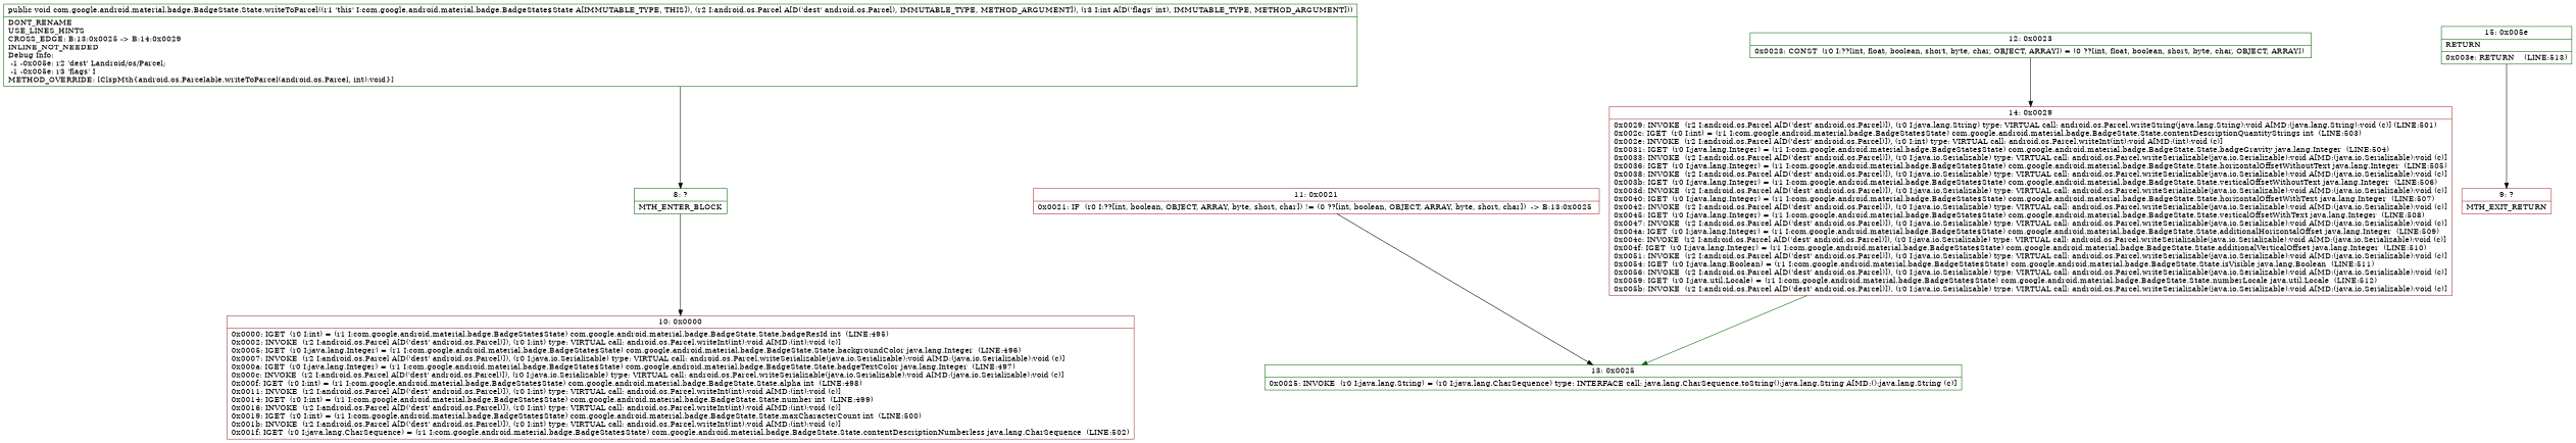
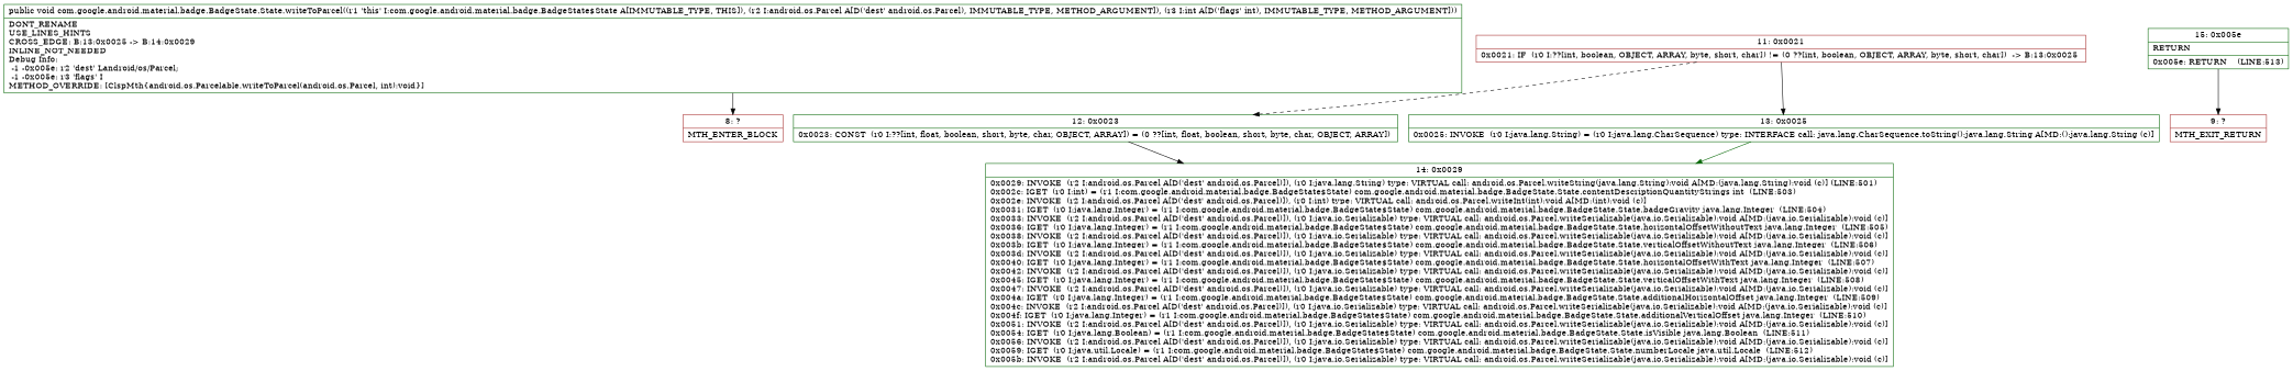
  digraph {
    node [color=darkgreen shape=record]
    edge [color=black]
-   n1 [label="{8\:\ ?|MTH_ENTER_BLOCK\l}"]
-   n2 [color=brown label="{10\:\ 0x0000|0x0000: IGET  (r0 I:int) = (r1 I:com.google.android.material.badge.BadgeState$State) com.google.android.material.badge.BadgeState.State.badgeResId int  (LINE:495)\l0x0002: INVOKE  (r2 I:android.os.Parcel A[D('dest' android.os.Parcel)]), (r0 I:int) type: VIRTUAL call: android.os.Parcel.writeInt(int):void A[MD:(int):void (c)]\l0x0005: IGET  (r0 I:java.lang.Integer) = (r1 I:com.google.android.material.badge.BadgeState$State) com.google.android.material.badge.BadgeState.State.backgroundColor java.lang.Integer  (LINE:496)\l0x0007: INVOKE  (r2 I:android.os.Parcel A[D('dest' android.os.Parcel)]), (r0 I:java.io.Serializable) type: VIRTUAL call: android.os.Parcel.writeSerializable(java.io.Serializable):void A[MD:(java.io.Serializable):void (c)]\l0x000a: IGET  (r0 I:java.lang.Integer) = (r1 I:com.google.android.material.badge.BadgeState$State) com.google.android.material.badge.BadgeState.State.badgeTextColor java.lang.Integer  (LINE:497)\l0x000c: INVOKE  (r2 I:android.os.Parcel A[D('dest' android.os.Parcel)]), (r0 I:java.io.Serializable) type: VIRTUAL call: android.os.Parcel.writeSerializable(java.io.Serializable):void A[MD:(java.io.Serializable):void (c)]\l0x000f: IGET  (r0 I:int) = (r1 I:com.google.android.material.badge.BadgeState$State) com.google.android.material.badge.BadgeState.State.alpha int  (LINE:498)\l0x0011: INVOKE  (r2 I:android.os.Parcel A[D('dest' android.os.Parcel)]), (r0 I:int) type: VIRTUAL call: android.os.Parcel.writeInt(int):void A[MD:(int):void (c)]\l0x0014: IGET  (r0 I:int) = (r1 I:com.google.android.material.badge.BadgeState$State) com.google.android.material.badge.BadgeState.State.number int  (LINE:499)\l0x0016: INVOKE  (r2 I:android.os.Parcel A[D('dest' android.os.Parcel)]), (r0 I:int) type: VIRTUAL call: android.os.Parcel.writeInt(int):void A[MD:(int):void (c)]\l0x0019: IGET  (r0 I:int) = (r1 I:com.google.android.material.badge.BadgeState$State) com.google.android.material.badge.BadgeState.State.maxCharacterCount int  (LINE:500)\l0x001b: INVOKE  (r2 I:android.os.Parcel A[D('dest' android.os.Parcel)]), (r0 I:int) type: VIRTUAL call: android.os.Parcel.writeInt(int):void A[MD:(int):void (c)]\l0x001f: IGET  (r0 I:java.lang.CharSequence) = (r1 I:com.google.android.material.badge.BadgeState$State) com.google.android.material.badge.BadgeState.State.contentDescriptionNumberless java.lang.CharSequence  (LINE:502)\l}"]
+   n1 [color=brown label="{8\:\ ?|MTH_ENTER_BLOCK\l}"]
    n3 [color=brown label="{11\:\ 0x0021|0x0021: IF  (r0 I:??[int, boolean, OBJECT, ARRAY, byte, short, char]) != (0 ??[int, boolean, OBJECT, ARRAY, byte, short, char])  \-\> B:13:0x0025 \l}"]
    n4 [label="{12\:\ 0x0023|0x0023: CONST  (r0 I:??[int, float, boolean, short, byte, char, OBJECT, ARRAY]) = (0 ??[int, float, boolean, short, byte, char, OBJECT, ARRAY]) \l}"]
    n5 [label="{13\:\ 0x0025|0x0025: INVOKE  (r0 I:java.lang.String) = (r0 I:java.lang.CharSequence) type: INTERFACE call: java.lang.CharSequence.toString():java.lang.String A[MD:():java.lang.String (c)]\l}"]
-   n6 [color=brown label="{14\:\ 0x0029|0x0029: INVOKE  (r2 I:android.os.Parcel A[D('dest' android.os.Parcel)]), (r0 I:java.lang.String) type: VIRTUAL call: android.os.Parcel.writeString(java.lang.String):void A[MD:(java.lang.String):void (c)] (LINE:501)\l0x002c: IGET  (r0 I:int) = (r1 I:com.google.android.material.badge.BadgeState$State) com.google.android.material.badge.BadgeState.State.contentDescriptionQuantityStrings int  (LINE:503)\l0x002e: INVOKE  (r2 I:android.os.Parcel A[D('dest' android.os.Parcel)]), (r0 I:int) type: VIRTUAL call: android.os.Parcel.writeInt(int):void A[MD:(int):void (c)]\l0x0031: IGET  (r0 I:java.lang.Integer) = (r1 I:com.google.android.material.badge.BadgeState$State) com.google.android.material.badge.BadgeState.State.badgeGravity java.lang.Integer  (LINE:504)\l0x0033: INVOKE  (r2 I:android.os.Parcel A[D('dest' android.os.Parcel)]), (r0 I:java.io.Serializable) type: VIRTUAL call: android.os.Parcel.writeSerializable(java.io.Serializable):void A[MD:(java.io.Serializable):void (c)]\l0x0036: IGET  (r0 I:java.lang.Integer) = (r1 I:com.google.android.material.badge.BadgeState$State) com.google.android.material.badge.BadgeState.State.horizontalOffsetWithoutText java.lang.Integer  (LINE:505)\l0x0038: INVOKE  (r2 I:android.os.Parcel A[D('dest' android.os.Parcel)]), (r0 I:java.io.Serializable) type: VIRTUAL call: android.os.Parcel.writeSerializable(java.io.Serializable):void A[MD:(java.io.Serializable):void (c)]\l0x003b: IGET  (r0 I:java.lang.Integer) = (r1 I:com.google.android.material.badge.BadgeState$State) com.google.android.material.badge.BadgeState.State.verticalOffsetWithoutText java.lang.Integer  (LINE:506)\l0x003d: INVOKE  (r2 I:android.os.Parcel A[D('dest' android.os.Parcel)]), (r0 I:java.io.Serializable) type: VIRTUAL call: android.os.Parcel.writeSerializable(java.io.Serializable):void A[MD:(java.io.Serializable):void (c)]\l0x0040: IGET  (r0 I:java.lang.Integer) = (r1 I:com.google.android.material.badge.BadgeState$State) com.google.android.material.badge.BadgeState.State.horizontalOffsetWithText java.lang.Integer  (LINE:507)\l0x0042: INVOKE  (r2 I:android.os.Parcel A[D('dest' android.os.Parcel)]), (r0 I:java.io.Serializable) type: VIRTUAL call: android.os.Parcel.writeSerializable(java.io.Serializable):void A[MD:(java.io.Serializable):void (c)]\l0x0045: IGET  (r0 I:java.lang.Integer) = (r1 I:com.google.android.material.badge.BadgeState$State) com.google.android.material.badge.BadgeState.State.verticalOffsetWithText java.lang.Integer  (LINE:508)\l0x0047: INVOKE  (r2 I:android.os.Parcel A[D('dest' android.os.Parcel)]), (r0 I:java.io.Serializable) type: VIRTUAL call: android.os.Parcel.writeSerializable(java.io.Serializable):void A[MD:(java.io.Serializable):void (c)]\l0x004a: IGET  (r0 I:java.lang.Integer) = (r1 I:com.google.android.material.badge.BadgeState$State) com.google.android.material.badge.BadgeState.State.additionalHorizontalOffset java.lang.Integer  (LINE:509)\l0x004c: INVOKE  (r2 I:android.os.Parcel A[D('dest' android.os.Parcel)]), (r0 I:java.io.Serializable) type: VIRTUAL call: android.os.Parcel.writeSerializable(java.io.Serializable):void A[MD:(java.io.Serializable):void (c)]\l0x004f: IGET  (r0 I:java.lang.Integer) = (r1 I:com.google.android.material.badge.BadgeState$State) com.google.android.material.badge.BadgeState.State.additionalVerticalOffset java.lang.Integer  (LINE:510)\l0x0051: INVOKE  (r2 I:android.os.Parcel A[D('dest' android.os.Parcel)]), (r0 I:java.io.Serializable) type: VIRTUAL call: android.os.Parcel.writeSerializable(java.io.Serializable):void A[MD:(java.io.Serializable):void (c)]\l0x0054: IGET  (r0 I:java.lang.Boolean) = (r1 I:com.google.android.material.badge.BadgeState$State) com.google.android.material.badge.BadgeState.State.isVisible java.lang.Boolean  (LINE:511)\l0x0056: INVOKE  (r2 I:android.os.Parcel A[D('dest' android.os.Parcel)]), (r0 I:java.io.Serializable) type: VIRTUAL call: android.os.Parcel.writeSerializable(java.io.Serializable):void A[MD:(java.io.Serializable):void (c)]\l0x0059: IGET  (r0 I:java.util.Locale) = (r1 I:com.google.android.material.badge.BadgeState$State) com.google.android.material.badge.BadgeState.State.numberLocale java.util.Locale  (LINE:512)\l0x005b: INVOKE  (r2 I:android.os.Parcel A[D('dest' android.os.Parcel)]), (r0 I:java.io.Serializable) type: VIRTUAL call: android.os.Parcel.writeSerializable(java.io.Serializable):void A[MD:(java.io.Serializable):void (c)]\l}"]
-   n7 [label="{15\:\ 0x005e|RETURN\l|0x003e: RETURN    (LINE:513)\l}"]
+   n6 [label="{14\:\ 0x0029|0x0029: INVOKE  (r2 I:android.os.Parcel A[D('dest' android.os.Parcel)]), (r0 I:java.lang.String) type: VIRTUAL call: android.os.Parcel.writeString(java.lang.String):void A[MD:(java.lang.String):void (c)] (LINE:501)\l0x002c: IGET  (r0 I:int) = (r1 I:com.google.android.material.badge.BadgeState$State) com.google.android.material.badge.BadgeState.State.contentDescriptionQuantityStrings int  (LINE:503)\l0x002e: INVOKE  (r2 I:android.os.Parcel A[D('dest' android.os.Parcel)]), (r0 I:int) type: VIRTUAL call: android.os.Parcel.writeInt(int):void A[MD:(int):void (c)]\l0x0031: IGET  (r0 I:java.lang.Integer) = (r1 I:com.google.android.material.badge.BadgeState$State) com.google.android.material.badge.BadgeState.State.badgeGravity java.lang.Integer  (LINE:504)\l0x0033: INVOKE  (r2 I:android.os.Parcel A[D('dest' android.os.Parcel)]), (r0 I:java.io.Serializable) type: VIRTUAL call: android.os.Parcel.writeSerializable(java.io.Serializable):void A[MD:(java.io.Serializable):void (c)]\l0x0036: IGET  (r0 I:java.lang.Integer) = (r1 I:com.google.android.material.badge.BadgeState$State) com.google.android.material.badge.BadgeState.State.horizontalOffsetWithoutText java.lang.Integer  (LINE:505)\l0x0038: INVOKE  (r2 I:android.os.Parcel A[D('dest' android.os.Parcel)]), (r0 I:java.io.Serializable) type: VIRTUAL call: android.os.Parcel.writeSerializable(java.io.Serializable):void A[MD:(java.io.Serializable):void (c)]\l0x003b: IGET  (r0 I:java.lang.Integer) = (r1 I:com.google.android.material.badge.BadgeState$State) com.google.android.material.badge.BadgeState.State.verticalOffsetWithoutText java.lang.Integer  (LINE:506)\l0x003d: INVOKE  (r2 I:android.os.Parcel A[D('dest' android.os.Parcel)]), (r0 I:java.io.Serializable) type: VIRTUAL call: android.os.Parcel.writeSerializable(java.io.Serializable):void A[MD:(java.io.Serializable):void (c)]\l0x0040: IGET  (r0 I:java.lang.Integer) = (r1 I:com.google.android.material.badge.BadgeState$State) com.google.android.material.badge.BadgeState.State.horizontalOffsetWithText java.lang.Integer  (LINE:507)\l0x0042: INVOKE  (r2 I:android.os.Parcel A[D('dest' android.os.Parcel)]), (r0 I:java.io.Serializable) type: VIRTUAL call: android.os.Parcel.writeSerializable(java.io.Serializable):void A[MD:(java.io.Serializable):void (c)]\l0x0045: IGET  (r0 I:java.lang.Integer) = (r1 I:com.google.android.material.badge.BadgeState$State) com.google.android.material.badge.BadgeState.State.verticalOffsetWithText java.lang.Integer  (LINE:508)\l0x0047: INVOKE  (r2 I:android.os.Parcel A[D('dest' android.os.Parcel)]), (r0 I:java.io.Serializable) type: VIRTUAL call: android.os.Parcel.writeSerializable(java.io.Serializable):void A[MD:(java.io.Serializable):void (c)]\l0x004a: IGET  (r0 I:java.lang.Integer) = (r1 I:com.google.android.material.badge.BadgeState$State) com.google.android.material.badge.BadgeState.State.additionalHorizontalOffset java.lang.Integer  (LINE:509)\l0x004c: INVOKE  (r2 I:android.os.Parcel A[D('dest' android.os.Parcel)]), (r0 I:java.io.Serializable) type: VIRTUAL call: android.os.Parcel.writeSerializable(java.io.Serializable):void A[MD:(java.io.Serializable):void (c)]\l0x004f: IGET  (r0 I:java.lang.Integer) = (r1 I:com.google.android.material.badge.BadgeState$State) com.google.android.material.badge.BadgeState.State.additionalVerticalOffset java.lang.Integer  (LINE:510)\l0x0051: INVOKE  (r2 I:android.os.Parcel A[D('dest' android.os.Parcel)]), (r0 I:java.io.Serializable) type: VIRTUAL call: android.os.Parcel.writeSerializable(java.io.Serializable):void A[MD:(java.io.Serializable):void (c)]\l0x0054: IGET  (r0 I:java.lang.Boolean) = (r1 I:com.google.android.material.badge.BadgeState$State) com.google.android.material.badge.BadgeState.State.isVisible java.lang.Boolean  (LINE:511)\l0x0056: INVOKE  (r2 I:android.os.Parcel A[D('dest' android.os.Parcel)]), (r0 I:java.io.Serializable) type: VIRTUAL call: android.os.Parcel.writeSerializable(java.io.Serializable):void A[MD:(java.io.Serializable):void (c)]\l0x0059: IGET  (r0 I:java.util.Locale) = (r1 I:com.google.android.material.badge.BadgeState$State) com.google.android.material.badge.BadgeState.State.numberLocale java.util.Locale  (LINE:512)\l0x005b: INVOKE  (r2 I:android.os.Parcel A[D('dest' android.os.Parcel)]), (r0 I:java.io.Serializable) type: VIRTUAL call: android.os.Parcel.writeSerializable(java.io.Serializable):void A[MD:(java.io.Serializable):void (c)]\l}"]
+   n7 [label="{15\:\ 0x005e|RETURN\l|0x005e: RETURN    (LINE:513)\l}"]
    n8 [color=brown label="{9\:\ ?|MTH_EXIT_RETURN\l}"]
    n9 [label="{public void com.google.android.material.badge.BadgeState.State.writeToParcel((r1 'this' I:com.google.android.material.badge.BadgeState$State A[IMMUTABLE_TYPE, THIS]), (r2 I:android.os.Parcel A[D('dest' android.os.Parcel), IMMUTABLE_TYPE, METHOD_ARGUMENT]), (r3 I:int A[D('flags' int), IMMUTABLE_TYPE, METHOD_ARGUMENT]))  | DONT_RENAME\lUSE_LINES_HINTS\lCROSS_EDGE: B:13:0x0025 \-\> B:14:0x0029\lINLINE_NOT_NEEDED\lDebug Info:\l  \-1 \-0x005e: r2 'dest' Landroid\/os\/Parcel;\l  \-1 \-0x005e: r3 'flags' I\lMETHOD_OVERRIDE: [ClspMth\{android.os.Parcelable.writeToParcel(android.os.Parcel, int):void\}]\l}"]
-   n1 -> n2
+   n3 -> n4 [style=dashed]
    n3 -> n5
    n4 -> n6
-   n6 -> n5 [color=darkgreen]
+   n5 -> n6 [color=darkgreen]
    n7 -> n8
    n9 -> n1
  }
